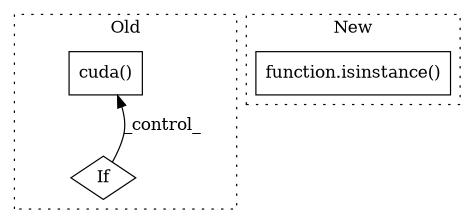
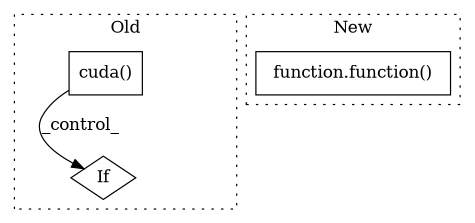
  digraph {
    node [a=75 shape=box]
    n1 [l=20 label="cuda()" s=641]
    n2 [a=96 l=0 label=If s=511 shape=diamond]
-   n3 [l="11,1" label="function.isinstance()" s="476,574"]
+   n3 [l="11,1" label="function.function()" s="476,574"]
    subgraph cluster_1 {
      label=Old
      style=dotted
      n1
      n2
    }
    subgraph cluster_2 {
      label=New
      style=dotted
      n3
    }
-   n2 -> n1 [label=_control_]
+   n1 -> n2 [label=_control_]
  }
